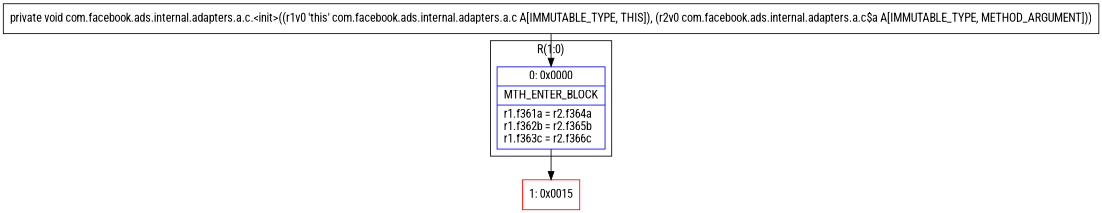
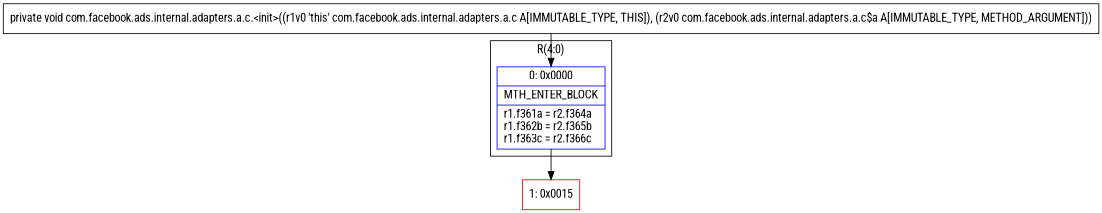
  digraph {
    fontname="Roboto Condensed"
    node [shape=record fontname="Roboto Condensed"]
    edge [fontname="Roboto Condensed"]
    n1 [color=blue label="{0\:\ 0x0000|MTH_ENTER_BLOCK\l|r1.f361a = r2.f364a\lr1.f362b = r2.f365b\lr1.f363c = r2.f366c\l}"]
    n2 [color=red label="{1\:\ 0x0015}"]
    n3 [label="{private void com.facebook.ads.internal.adapters.a.c.\<init\>((r1v0 'this' com.facebook.ads.internal.adapters.a.c A[IMMUTABLE_TYPE, THIS]), (r2v0 com.facebook.ads.internal.adapters.a.c$a A[IMMUTABLE_TYPE, METHOD_ARGUMENT])) }"]
    subgraph cluster_1 {
-     label="R(1:0)"
+     label="R(4:0)"
      n1
    }
    n1 -> n2
    n3 -> n1
  }
